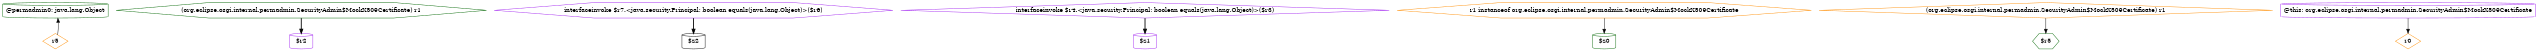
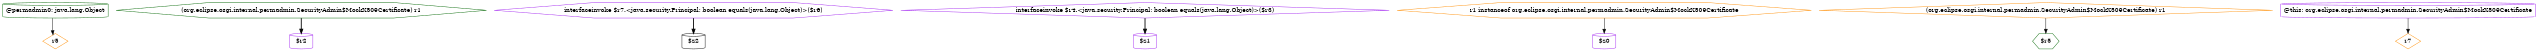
  digraph {
    node [color=purple shape=cylinder]
    edge [style=solid]
    n1 [color=darkgreen label="@permadmin0: java.lang.Object"]
    n2 [color=darkorange label=r5 shape=diamond]
    n3 [color=darkgreen label="(org.eclipse.osgi.internal.permadmin.SecurityAdmin$MockX509Certificate) r1" shape=hexagon]
    n4 [label="$r2"]
    n5 [label="interfaceinvoke $r7.<java.security.Principal: boolean equals(java.lang.Object)>($r6)" shape=hexagon]
    n6 [color=black label="$z2"]
    n7 [label="interfaceinvoke $r4.<java.security.Principal: boolean equals(java.lang.Object)>($r3)" shape=diamond]
    n8 [label="$z1"]
    n9 [color=darkorange label="r1 instanceof org.eclipse.osgi.internal.permadmin.SecurityAdmin$MockX509Certificate" shape=hexagon]
-   n10 [color=darkgreen label="$z0"]
+   n10 [label="$z0"]
    n11 [color=darkorange label="(org.eclipse.osgi.internal.permadmin.SecurityAdmin$MockX509Certificate) r1" shape=diamond]
    n12 [color=darkgreen label="$r5" shape=hexagon]
    n13 [label="@this: org.eclipse.osgi.internal.permadmin.SecurityAdmin$MockX509Certificate"]
-   n14 [color=darkorange label=r0 shape=diamond]
-   n2 -> n1
+   n14 [color=darkorange label=r7 shape=diamond]
+   n1 -> n2
    n3 -> n4 [style=bold]
    n5 -> n6 [style=bold]
    n7 -> n8 [style=bold]
    n9 -> n10
    n11 -> n12
    n13 -> n14
  }
